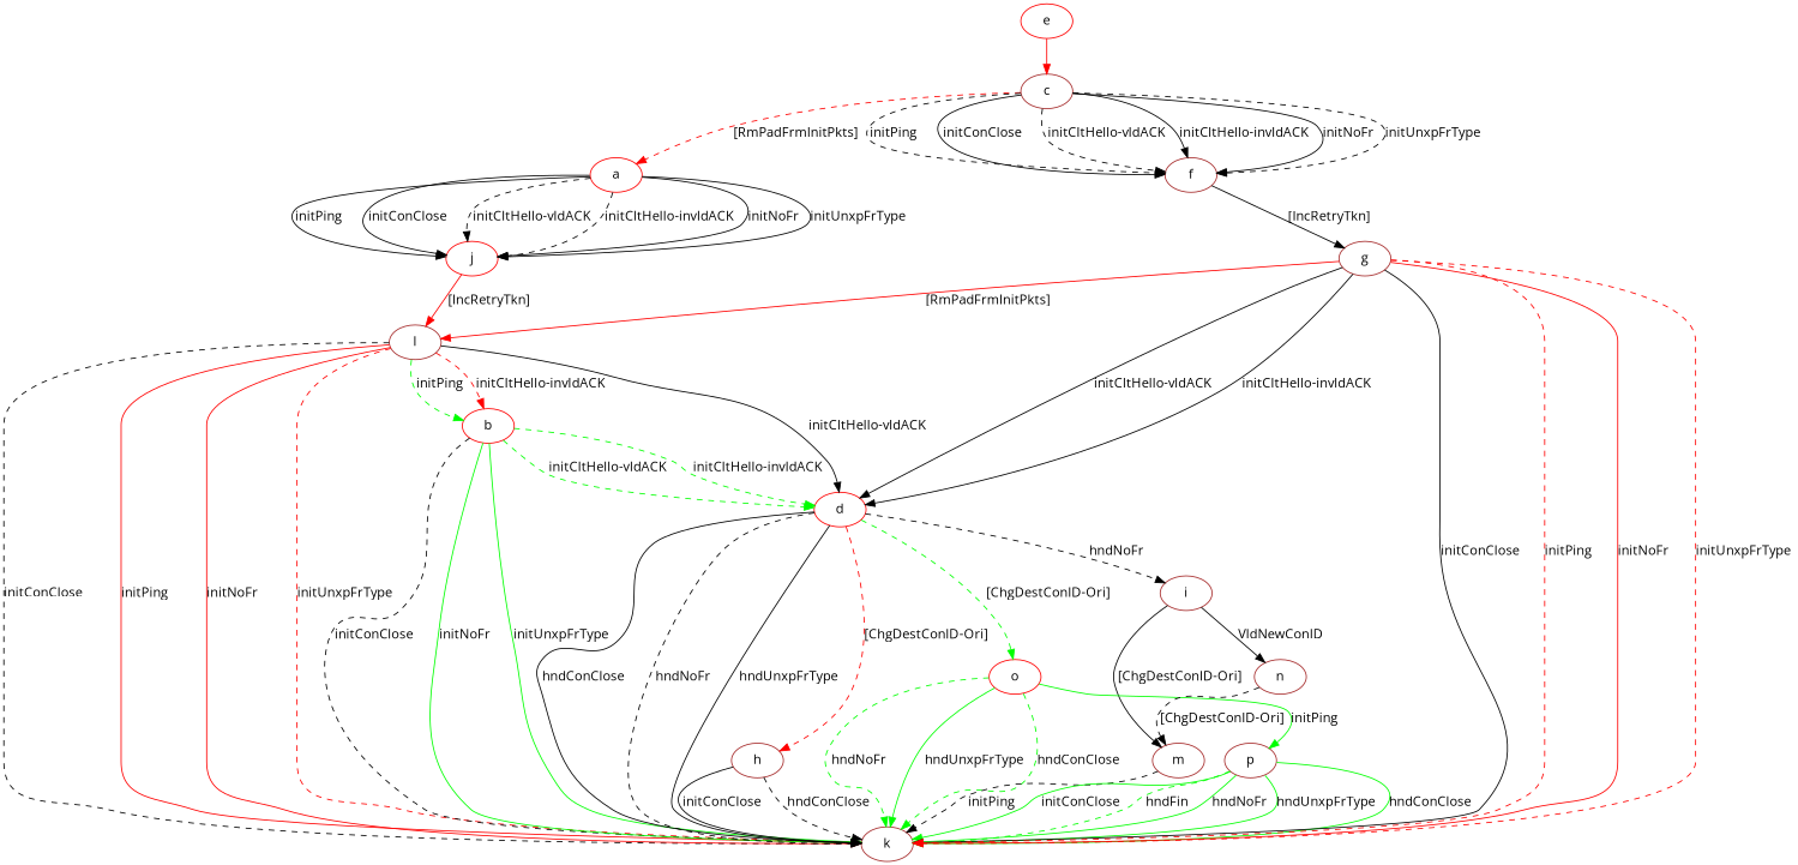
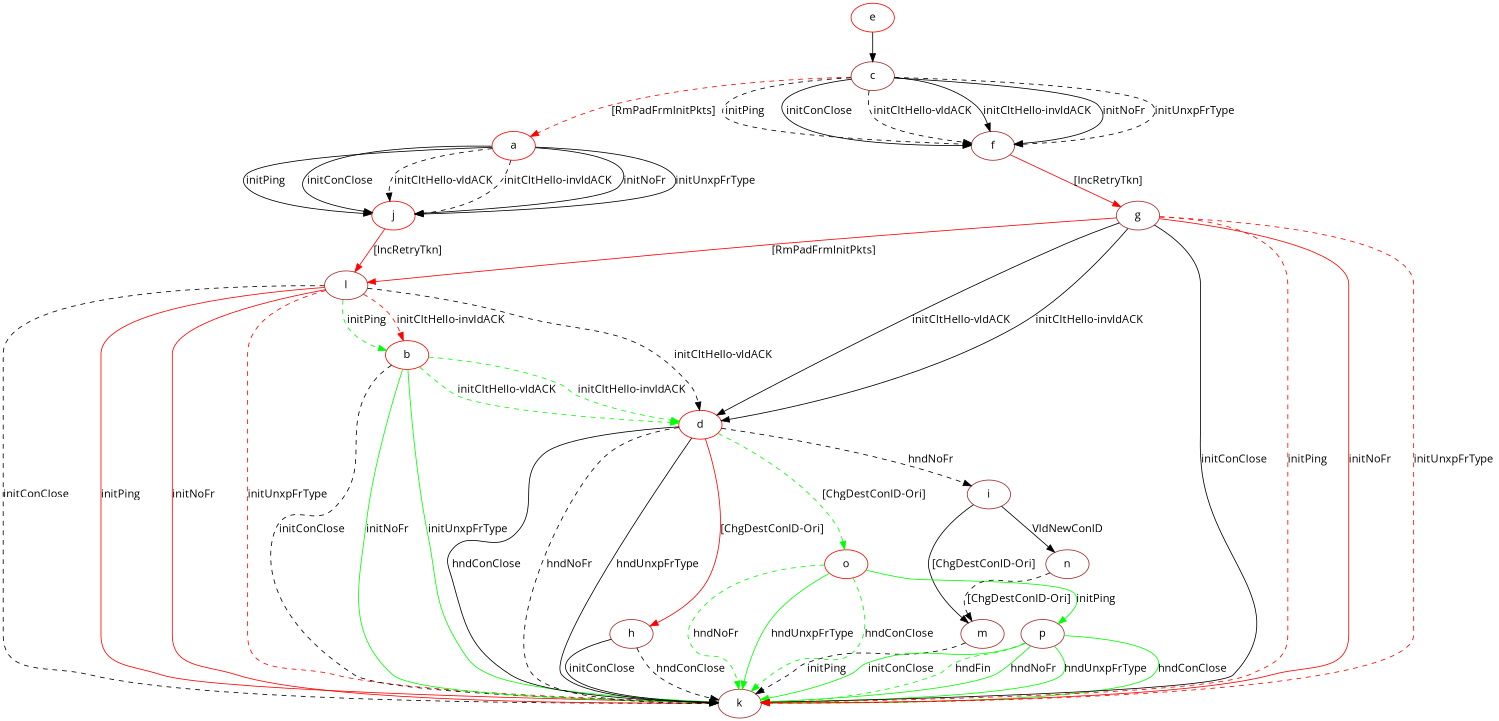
  digraph {
    fontname="Open Sans"
    node [color=brown fontname="Open Sans"]
    edge [fontname="Open Sans" style=solid]
    a [color=red]
    j [color=red]
    l
    b [color=red]
    d [color=red]
    k
    h
    i
    o [color=red]
    m
    n
    p
    c
    f
    g
    e [color=red]
    a -> j [label="initPing "]
    a -> j [label="initConClose "]
    a -> j [label="initCltHello-vldACK " style=dashed]
    a -> j [label="initCltHello-invldACK " style=dashed]
    a -> j [label="initNoFr "]
    a -> j [label="initUnxpFrType "]
    j -> l [color=red label="[IncRetryTkn] "]
    l -> b [color=green label="initPing " style=dashed]
    l -> b [color=red label="initCltHello-invldACK " style=dashed]
-   l -> d [label="initCltHello-vldACK "]
+   l -> d [label="initCltHello-vldACK " style=dashed]
    l -> k [label="initConClose " style=dashed]
    l -> k [color=red label="initPing "]
    l -> k [color=red label="initNoFr "]
    l -> k [color=red label="initUnxpFrType " style=dashed]
    b -> d [color=green label="initCltHello-vldACK " style=dashed]
    b -> d [color=green label="initCltHello-invldACK " style=dashed]
    b -> k [label="initConClose " style=dashed]
    b -> k [color=green label="initNoFr "]
    b -> k [color=green label="initUnxpFrType "]
    d -> k [label="hndConClose "]
    d -> k [label="hndNoFr " style=dashed]
    d -> k [label="hndUnxpFrType "]
-   d -> h [color=red label="[ChgDestConID-Ori] " style=dashed]
+   d -> h [color=red label="[ChgDestConID-Ori] "]
    d -> i [label="hndNoFr " style=dashed]
    d -> o [color=green label="[ChgDestConID-Ori] " style=dashed]
    h -> k [label="initConClose "]
    h -> k [label="hndConClose " style=dashed]
    i -> m [label="[ChgDestConID-Ori] "]
    i -> n [label="VldNewConID "]
    o -> k [color=green label="hndNoFr " style=dashed]
    o -> k [color=green label="hndUnxpFrType "]
    o -> k [color=green label="hndConClose " style=dashed]
    o -> p [color=green label="initPing "]
    m -> k [label="initPing " style=dashed]
    n -> m [label="[ChgDestConID-Ori] " style=dashed]
    p -> k [color=green label="initConClose "]
    p -> k [color=green label="hndFin " style=dashed]
    p -> k [color=green label="hndNoFr "]
    p -> k [color=green label="hndUnxpFrType "]
    p -> k [color=green label="hndConClose "]
    c -> a [color=red label="[RmPadFrmInitPkts] " style=dashed]
    c -> f [label="initPing " style=dashed]
    c -> f [label="initConClose "]
    c -> f [label="initCltHello-vldACK " style=dashed]
    c -> f [label="initCltHello-invldACK "]
    c -> f [label="initNoFr "]
    c -> f [label="initUnxpFrType " style=dashed]
-   f -> g [label="[IncRetryTkn] "]
+   f -> g [label="[IncRetryTkn] " color=red]
    g -> l [color=red label="[RmPadFrmInitPkts] "]
    g -> d [label="initCltHello-vldACK "]
    g -> d [label="initCltHello-invldACK "]
    g -> k [label="initConClose "]
    g -> k [color=red label="initPing " style=dashed]
    g -> k [color=red label="initNoFr "]
    g -> k [color=red label="initUnxpFrType " style=dashed]
-   e -> c [color=red]
+   e -> c
  }
